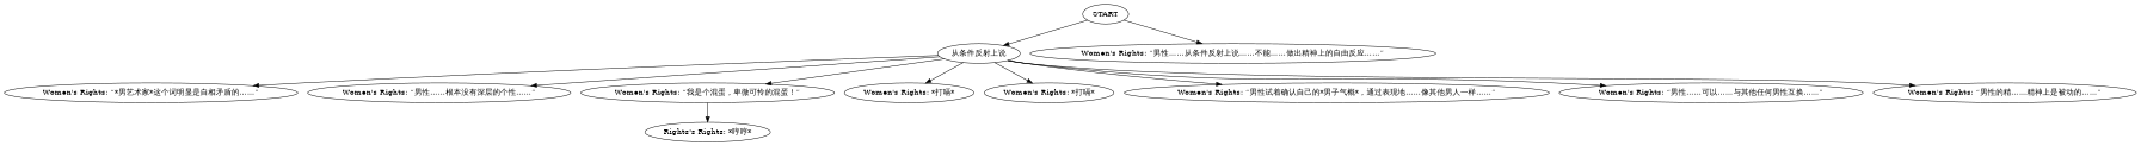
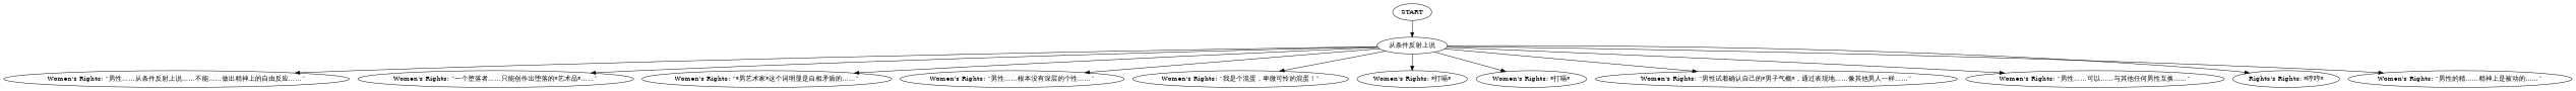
  digraph {
    n1 [label=START]
    n2 [label="从条件反射上说"]
    n3 [label="Women's Rights: “男性……从条件反射上说……不能……做出精神上的自由反应……”"]
+   n4 [label="Women's Rights: “一个堕落者……只能创作出堕落的*艺术品*……”"]
    n5 [label="Women's Rights: “*男艺术家*这个词明显是自相矛盾的……”"]
    n6 [label="Women's Rights: “男性……根本没有深层的个性……”"]
    n7 [label="Women's Rights: “我是个混蛋，卑微可怜的混蛋！”"]
    n8 [label="Women's Rights: *打嗝*"]
    n9 [label="Women's Rights: *打嗝*"]
    n10 [label="Women's Rights: “男性试着确认自己的*男子气概*，通过表现地……像其他男人一样……”"]
    n11 [label="Women's Rights: “男性……可以……与其他任何男性互换……”"]
    n12 [label="Rights's Rights: *哼哼*"]
    n13 [label="Women's Rights: “男性的精……精神上是被动的……”"]
    n1 -> n2
-   n1 -> n3
+   n2 -> n3
+   n2 -> n4
    n2 -> n5
    n2 -> n6
    n2 -> n7
    n2 -> n8
    n2 -> n9
    n2 -> n10
    n2 -> n11
-   n7 -> n12
+   n2 -> n12
    n2 -> n13
  }
